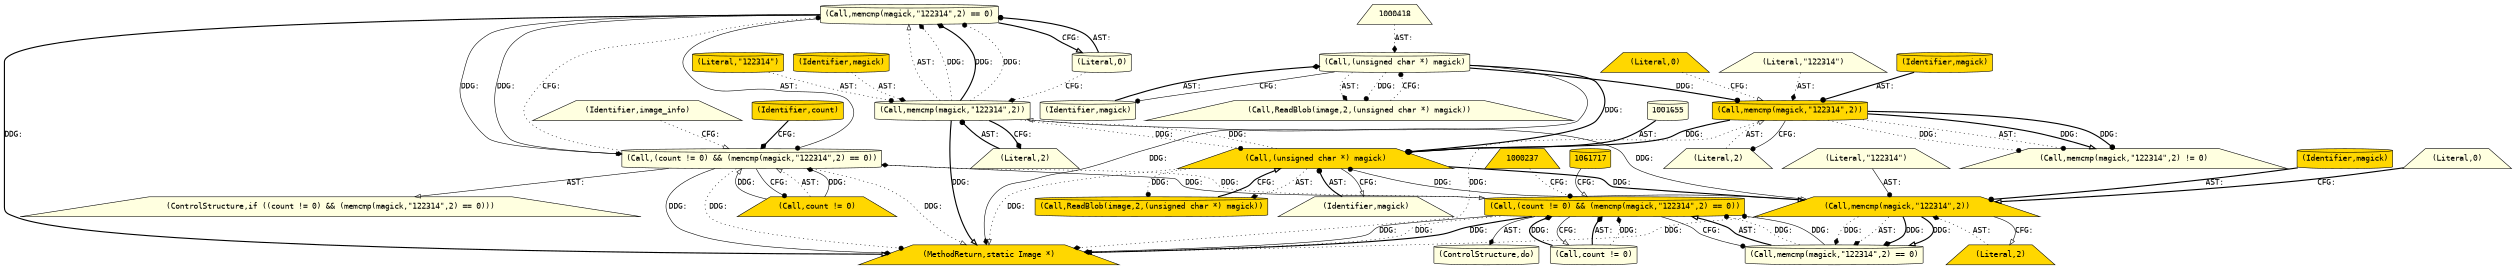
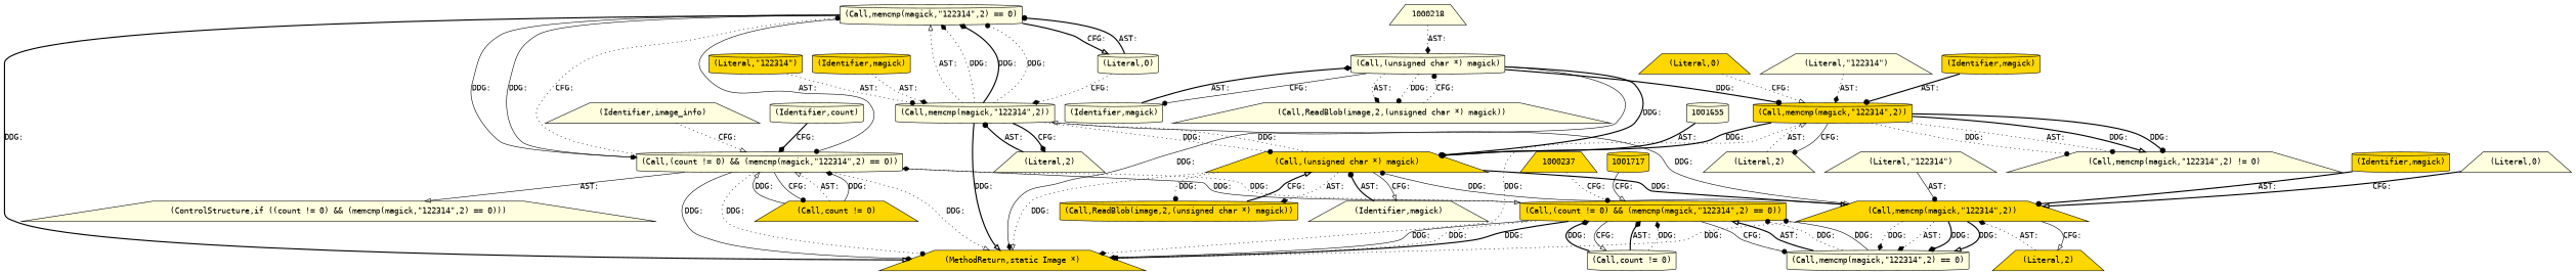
  digraph {
    fontname="DejaVu Sans Mono"
    node [fillcolor=lightyellow fontname="DejaVu Sans Mono" shape=cylinder style=filled]
    edge [arrowhead=dot fontname="DejaVu Sans Mono" style=dotted]
    n1 [label="(Call,memcmp(magick,\"\122\314\",2) == 0)"]
    n2 [label="(Call,(count != 0) && (memcmp(magick,\"\122\314\",2) == 0))"]
    n3 [label="(Literal,0)"]
    n4 [fillcolor=gold label="(MethodReturn,static Image *)" shape=trapezium]
    n5 [fillcolor=gold label="(Call,(count != 0) && (memcmp(magick,\"\122\314\",2) == 0))"]
    n6 [fillcolor=gold label="(Call,count != 0)" shape=trapezium]
    n7 [label="(ControlStructure,if ((count != 0) && (memcmp(magick,\"\122\314\",2) == 0)))" shape=trapezium]
    n8 [label="(Call,memcmp(magick,\"\122\314\",2))"]
    n9 [fillcolor=gold label="(Call,(unsigned char *) magick)" shape=trapezium]
    n10 [fillcolor=gold label="(Call,memcmp(magick,\"\122\314\",2))" shape=trapezium]
    n11 [label="(Literal,2)" shape=trapezium]
    n12 [label="(Identifier,magick)" shape=trapezium]
    n13 [fillcolor=gold label="(Call,ReadBlob(image,2,(unsigned char *) magick))"]
    n14 [fillcolor=gold label="(Literal,2)" shape=trapezium]
    n15 [label="(Call,memcmp(magick,\"\122\314\",2) == 0)"]
    n16 [fillcolor=gold label="(Call,memcmp(magick,\"\122\314\",2))"]
    n17 [label="(Literal,2)" shape=trapezium]
    n18 [label="(Call,memcmp(magick,\"\122\314\",2) != 0)" shape=trapezium]
    n19 [label="(Call,(unsigned char *) magick)"]
    n20 [label="(Identifier,magick)"]
    n21 [label="(Call,ReadBlob(image,2,(unsigned char *) magick))" shape=trapezium]
-   n22 [label="(ControlStructure,do)"]
    n23 [label="(Call,count != 0)"]
    n24 [label="(Literal,\"\122\314\")" shape=trapezium]
    n25 [fillcolor=gold label="(Literal,\"\122\314\")"]
    n26 [label="(Identifier,image_info)" shape=trapezium]
    n27 [fillcolor=gold label="(Identifier,magick)"]
    n28 [fillcolor=gold label="(Identifier,magick)"]
    n29 [fillcolor=gold label="(Literal,0)" shape=trapezium]
    n30 [label="(Literal,\"\122\314\")" shape=trapezium]
-   n31 [fillcolor=gold label="(Identifier,count)"]
+   n31 [label="(Identifier,count)"]
    n32 [fillcolor=gold label="(Identifier,magick)"]
    n33 [label="(Literal,0)" shape=trapezium]
    1001655
-   1000218 [shape=trapezium label=1000418]
+   1000218 [shape=trapezium]
    1000237 [fillcolor=gold shape=trapezium]
-   1001717 [fillcolor=gold label=1061717]
+   1001717 [fillcolor=gold]
    n1 -> n2 [label="AST: " style=solid]
    n1 -> n2 [arrowhead=diamond label="DDG: " style=solid]
    n1 -> n2 [arrowhead=onormal label="DDG: " style=solid]
    n1 -> n3 [arrowhead=onormal label="CFG: " style=bold]
    n1 -> n4 [arrowhead=onormal label="DDG: " style=bold]
    n2 -> n1 [label="CFG: "]
    n2 -> n4 [arrowhead=diamond label="DDG: " style=solid]
    n2 -> n4 [label="DDG: "]
    n2 -> n4 [arrowhead=onormal label="DDG: "]
    n2 -> n5 [arrowhead=onormal label="DDG: "]
    n2 -> n6 [label="CFG: " style=solid]
    n2 -> n7 [arrowhead=onormal label="AST: " style=solid]
    n3 -> n1 [label="AST: " style=bold]
    n3 -> n8 [arrowhead=diamond label="CFG: "]
    n5 -> n2 [arrowhead=diamond label="DDG: " style=solid]
    n5 -> n4 [arrowhead=diamond label="DDG: " style=solid]
    n5 -> n4 [arrowhead=onormal label="DDG: "]
    n5 -> n4 [arrowhead=onormal label="DDG: " style=bold]
    n5 -> n15 [label="CFG: " style=solid]
-   n5 -> n22 [arrowhead=diamond label="AST: " style=solid]
    n5 -> n23 [arrowhead=onormal label="CFG: " style=solid]
    n6 -> n2 [arrowhead=onormal label="AST: "]
    n6 -> n2 [arrowhead=diamond label="DDG: " style=solid]
    n6 -> n2 [arrowhead=onormal label="DDG: " style=solid]
    n8 -> n1 [arrowhead=onormal label="AST: "]
    n8 -> n1 [arrowhead=diamond label="DDG: "]
    n8 -> n1 [arrowhead=diamond label="DDG: " style=bold]
    n8 -> n1 [label="DDG: "]
    n8 -> n4 [arrowhead=onormal label="DDG: " style=bold]
    n8 -> n9 [label="DDG: "]
    n8 -> n10 [arrowhead=onormal label="DDG: " style=solid]
    n8 -> n11 [arrowhead=diamond label="CFG: " style=bold]
    n9 -> n4 [arrowhead=onormal label="DDG: "]
    n9 -> n8 [arrowhead=onormal label="DDG: "]
    n9 -> n10 [arrowhead=onormal label="DDG: " style=bold]
    n9 -> n12 [arrowhead=onormal label="CFG: " style=solid]
    n9 -> n13 [arrowhead=diamond label="AST: "]
    n9 -> n13 [label="DDG: "]
    n10 -> n4 [arrowhead=diamond label="DDG: "]
    n10 -> n9 [label="DDG: " style=solid]
    n10 -> n14 [arrowhead=onormal label="CFG: " style=solid]
    n10 -> n15 [arrowhead=diamond label="AST: "]
    n10 -> n15 [arrowhead=diamond label="DDG: " style=bold]
    n10 -> n15 [arrowhead=onormal label="DDG: " style=bold]
    n10 -> n15 [arrowhead=diamond label="DDG: "]
    n11 -> n8 [label="AST: " style=bold]
    n12 -> n9 [label="AST: " style=bold]
    n13 -> n9 [arrowhead=onormal label="CFG: " style=bold]
    n14 -> n10 [arrowhead=diamond label="AST: "]
    n15 -> n5 [arrowhead=onormal label="AST: " style=bold]
    n15 -> n5 [label="DDG: "]
    n15 -> n5 [label="DDG: " style=solid]
    n16 -> n4 [arrowhead=diamond label="DDG: "]
    n16 -> n9 [arrowhead=diamond label="DDG: " style=bold]
    n16 -> n17 [label="CFG: " style=solid]
    n16 -> n18 [label="AST: "]
    n16 -> n18 [arrowhead=onormal label="DDG: " style=bold]
    n16 -> n18 [label="DDG: " style=bold]
    n16 -> n18 [label="DDG: "]
    n17 -> n16 [arrowhead=onormal label="AST: "]
    n19 -> n4 [arrowhead=diamond label="DDG: " style=solid]
    n19 -> n9 [label="DDG: " style=bold]
    n19 -> n16 [label="DDG: " style=bold]
    n19 -> n20 [label="CFG: " style=solid]
    n19 -> n21 [arrowhead=diamond label="AST: "]
    n19 -> n21 [label="DDG: "]
    n20 -> n19 [arrowhead=diamond label="AST: " style=bold]
    n21 -> n19 [label="CFG: "]
    n23 -> n5 [arrowhead=diamond label="AST: " style=bold]
    n23 -> n5 [arrowhead=diamond label="DDG: "]
    n23 -> n5 [arrowhead=diamond label="DDG: " style=bold]
    n24 -> n16 [arrowhead=diamond label="AST: "]
    n25 -> n8 [label="AST: "]
    n26 -> n2 [arrowhead=onormal label="CFG: "]
    n27 -> n16 [label="AST: " style=bold]
    n28 -> n8 [arrowhead=diamond label="AST: "]
    n29 -> n16 [arrowhead=onormal label="CFG: "]
    n30 -> n10 [label="AST: " style=solid]
    n31 -> n2 [arrowhead=diamond label="CFG: " style=bold]
    n32 -> n10 [label="AST: " style=bold]
    n33 -> n10 [arrowhead=onormal label="CFG: " style=bold]
    1001655 -> n9 [label="AST: " style=bold]
    1000218 -> n19 [arrowhead=diamond label="AST: "]
    1000237 -> n5 [label="CFG: "]
    1001717 -> n5 [arrowhead=onormal label="CFG: " style=solid]
  }
